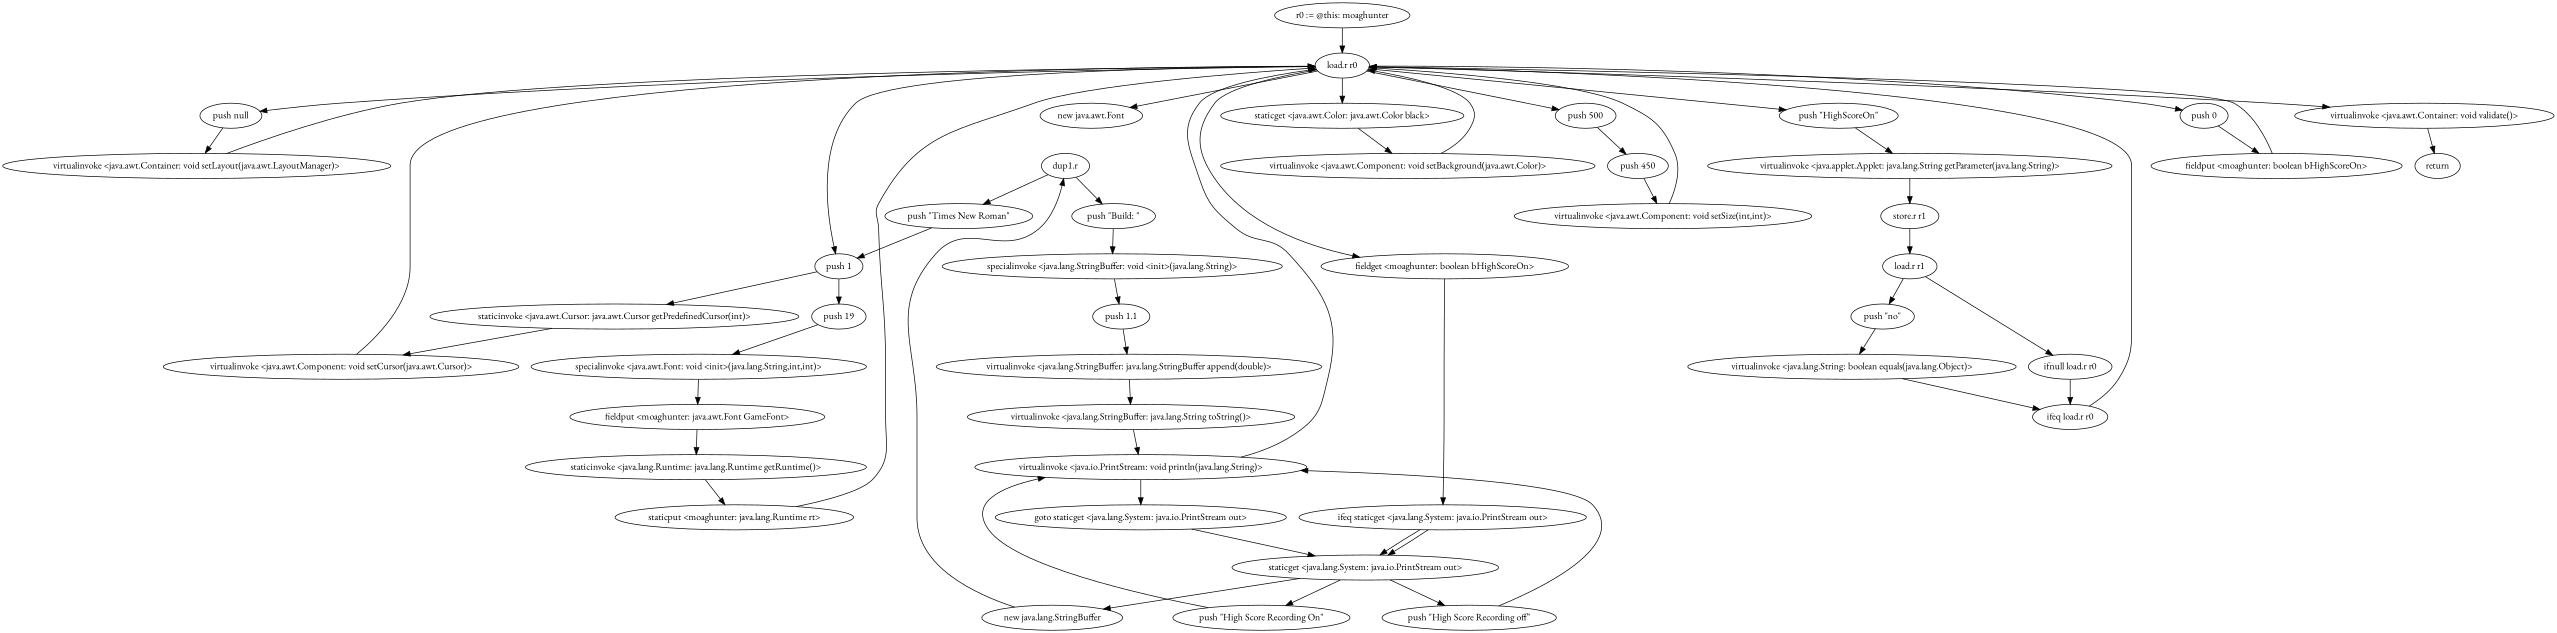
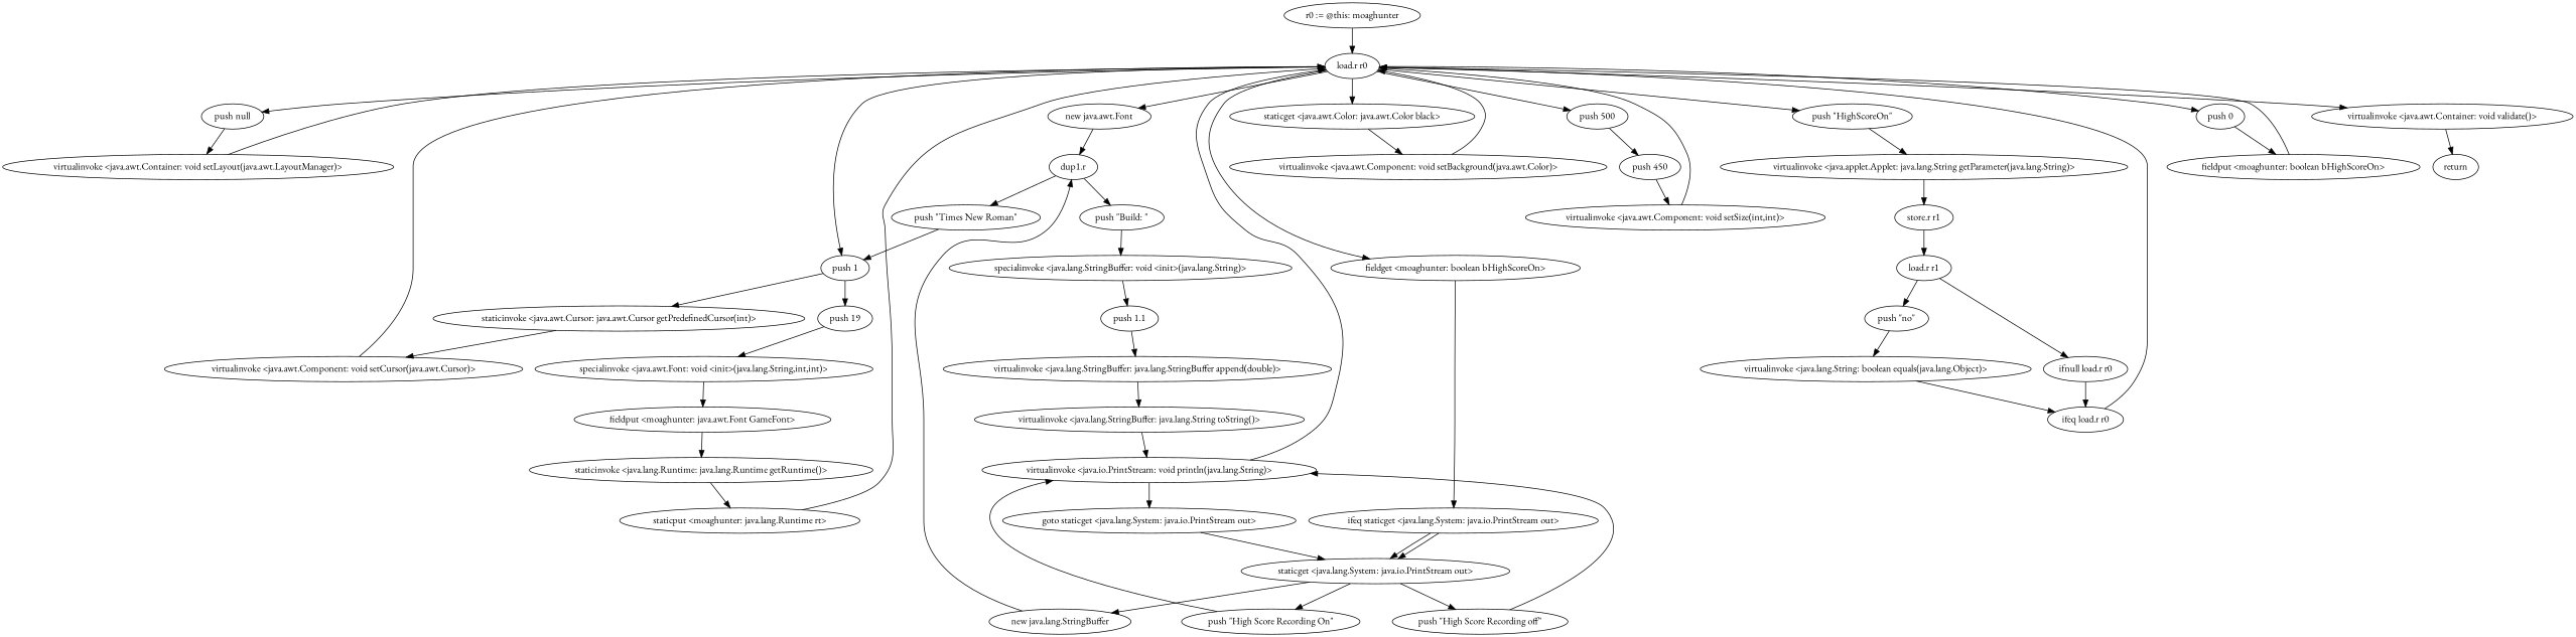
  digraph {
    fontname="EB Garamond"
    node [fontname="EB Garamond"]
    edge [fontname="EB Garamond"]
    "r0 := @this: moaghunter"
    "load.r r0"
    "push null"
    "push 1"
    "staticget <java.awt.Color: java.awt.Color black>"
    "push 500"
    "new java.awt.Font"
    "push \"HighScoreOn\""
    "push 0"
    "fieldget <moaghunter: boolean bHighScoreOn>"
    "virtualinvoke <java.awt.Container: void validate()>"
    "virtualinvoke <java.awt.Container: void setLayout(java.awt.LayoutManager)>"
    "staticinvoke <java.awt.Cursor: java.awt.Cursor getPredefinedCursor(int)>"
    n14 [label="push 19"]
    "virtualinvoke <java.awt.Component: void setBackground(java.awt.Color)>"
    "push 450"
    "dup1.r"
    "virtualinvoke <java.applet.Applet: java.lang.String getParameter(java.lang.String)>"
    "fieldput <moaghunter: boolean bHighScoreOn>"
    "ifeq staticget <java.lang.System: java.io.PrintStream out>"
    return
    "virtualinvoke <java.awt.Component: void setCursor(java.awt.Cursor)>"
    "specialinvoke <java.awt.Font: void <init>(java.lang.String,int,int)>"
    "virtualinvoke <java.awt.Component: void setSize(int,int)>"
    "push \"Times New Roman\""
    "push \"Build: \""
    "specialinvoke <java.lang.StringBuffer: void <init>(java.lang.String)>"
    "fieldput <moaghunter: java.awt.Font GameFont>"
    "staticinvoke <java.lang.Runtime: java.lang.Runtime getRuntime()>"
    "staticput <moaghunter: java.lang.Runtime rt>"
    "store.r r1"
    "load.r r1"
    "ifnull load.r r0"
    "push \"no\""
    "ifeq load.r r0"
    "virtualinvoke <java.lang.String: boolean equals(java.lang.Object)>"
    "staticget <java.lang.System: java.io.PrintStream out>"
    "push \"High Score Recording On\""
    "new java.lang.StringBuffer"
    "push \"High Score Recording off\""
    "virtualinvoke <java.io.PrintStream: void println(java.lang.String)>"
    "goto staticget <java.lang.System: java.io.PrintStream out>"
    "push 1.1"
    "virtualinvoke <java.lang.StringBuffer: java.lang.StringBuffer append(double)>"
    "virtualinvoke <java.lang.StringBuffer: java.lang.String toString()>"
    "r0 := @this: moaghunter" -> "load.r r0"
    "load.r r0" -> "push null"
    "load.r r0" -> "push 1"
    "load.r r0" -> "staticget <java.awt.Color: java.awt.Color black>"
    "load.r r0" -> "push 500"
    "load.r r0" -> "new java.awt.Font"
    "load.r r0" -> "push \"HighScoreOn\""
    "load.r r0" -> "push 0"
    "load.r r0" -> "fieldget <moaghunter: boolean bHighScoreOn>"
    "load.r r0" -> "virtualinvoke <java.awt.Container: void validate()>"
    "push null" -> "virtualinvoke <java.awt.Container: void setLayout(java.awt.LayoutManager)>"
    "push 1" -> "staticinvoke <java.awt.Cursor: java.awt.Cursor getPredefinedCursor(int)>"
    "push 1" -> n14
    "staticget <java.awt.Color: java.awt.Color black>" -> "virtualinvoke <java.awt.Component: void setBackground(java.awt.Color)>"
    "push 500" -> "push 450"
+   "new java.awt.Font" -> "dup1.r"
    "push \"HighScoreOn\"" -> "virtualinvoke <java.applet.Applet: java.lang.String getParameter(java.lang.String)>"
    "push 0" -> "fieldput <moaghunter: boolean bHighScoreOn>"
    "fieldget <moaghunter: boolean bHighScoreOn>" -> "ifeq staticget <java.lang.System: java.io.PrintStream out>"
    "virtualinvoke <java.awt.Container: void validate()>" -> return
    "virtualinvoke <java.awt.Container: void setLayout(java.awt.LayoutManager)>" -> "load.r r0"
    "staticinvoke <java.awt.Cursor: java.awt.Cursor getPredefinedCursor(int)>" -> "virtualinvoke <java.awt.Component: void setCursor(java.awt.Cursor)>"
    n14 -> "specialinvoke <java.awt.Font: void <init>(java.lang.String,int,int)>"
    "virtualinvoke <java.awt.Component: void setBackground(java.awt.Color)>" -> "load.r r0"
    "push 450" -> "virtualinvoke <java.awt.Component: void setSize(int,int)>"
    "dup1.r" -> "push \"Times New Roman\""
    "dup1.r" -> "push \"Build: \""
    "virtualinvoke <java.applet.Applet: java.lang.String getParameter(java.lang.String)>" -> "store.r r1"
    "fieldput <moaghunter: boolean bHighScoreOn>" -> "load.r r0"
    "ifeq staticget <java.lang.System: java.io.PrintStream out>" -> "staticget <java.lang.System: java.io.PrintStream out>"
    "ifeq staticget <java.lang.System: java.io.PrintStream out>" -> "staticget <java.lang.System: java.io.PrintStream out>"
    "virtualinvoke <java.awt.Component: void setCursor(java.awt.Cursor)>" -> "load.r r0"
    "specialinvoke <java.awt.Font: void <init>(java.lang.String,int,int)>" -> "fieldput <moaghunter: java.awt.Font GameFont>"
    "virtualinvoke <java.awt.Component: void setSize(int,int)>" -> "load.r r0"
    "push \"Times New Roman\"" -> "push 1"
    "push \"Build: \"" -> "specialinvoke <java.lang.StringBuffer: void <init>(java.lang.String)>"
    "specialinvoke <java.lang.StringBuffer: void <init>(java.lang.String)>" -> "push 1.1"
    "fieldput <moaghunter: java.awt.Font GameFont>" -> "staticinvoke <java.lang.Runtime: java.lang.Runtime getRuntime()>"
    "staticinvoke <java.lang.Runtime: java.lang.Runtime getRuntime()>" -> "staticput <moaghunter: java.lang.Runtime rt>"
    "staticput <moaghunter: java.lang.Runtime rt>" -> "load.r r0"
    "store.r r1" -> "load.r r1"
    "load.r r1" -> "ifnull load.r r0"
    "load.r r1" -> "push \"no\""
    "ifnull load.r r0" -> "ifeq load.r r0"
    "push \"no\"" -> "virtualinvoke <java.lang.String: boolean equals(java.lang.Object)>"
    "ifeq load.r r0" -> "load.r r0"
    "virtualinvoke <java.lang.String: boolean equals(java.lang.Object)>" -> "ifeq load.r r0"
    "staticget <java.lang.System: java.io.PrintStream out>" -> "push \"High Score Recording On\""
    "staticget <java.lang.System: java.io.PrintStream out>" -> "new java.lang.StringBuffer"
    "staticget <java.lang.System: java.io.PrintStream out>" -> "push \"High Score Recording off\""
    "push \"High Score Recording On\"" -> "virtualinvoke <java.io.PrintStream: void println(java.lang.String)>"
    "new java.lang.StringBuffer" -> "dup1.r"
    "push \"High Score Recording off\"" -> "virtualinvoke <java.io.PrintStream: void println(java.lang.String)>"
    "virtualinvoke <java.io.PrintStream: void println(java.lang.String)>" -> "load.r r0"
    "virtualinvoke <java.io.PrintStream: void println(java.lang.String)>" -> "goto staticget <java.lang.System: java.io.PrintStream out>"
    "goto staticget <java.lang.System: java.io.PrintStream out>" -> "staticget <java.lang.System: java.io.PrintStream out>"
    "push 1.1" -> "virtualinvoke <java.lang.StringBuffer: java.lang.StringBuffer append(double)>"
    "virtualinvoke <java.lang.StringBuffer: java.lang.StringBuffer append(double)>" -> "virtualinvoke <java.lang.StringBuffer: java.lang.String toString()>"
    "virtualinvoke <java.lang.StringBuffer: java.lang.String toString()>" -> "virtualinvoke <java.io.PrintStream: void println(java.lang.String)>"
  }
